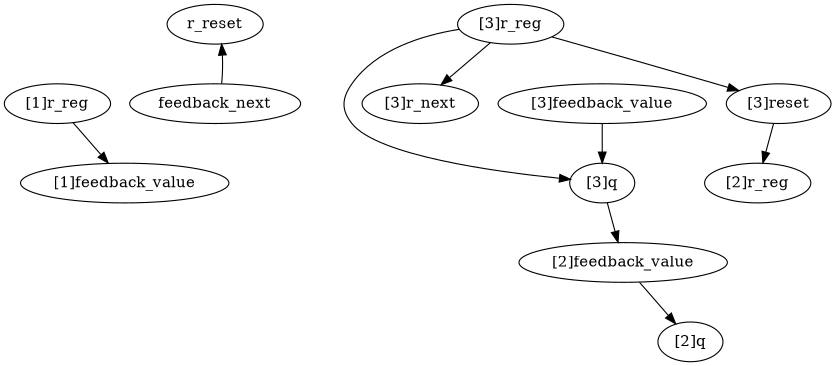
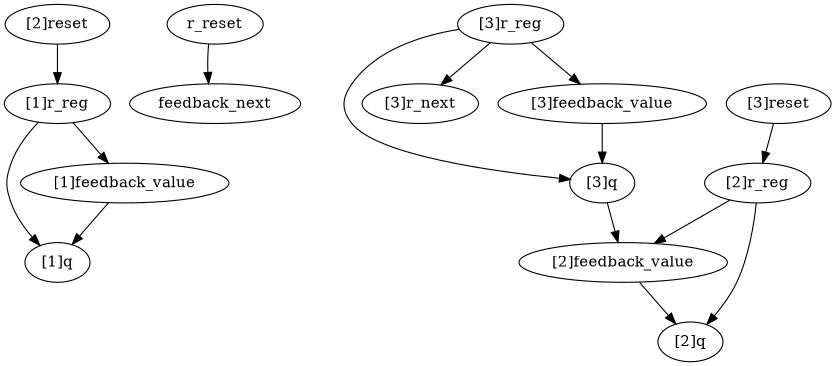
  strict digraph {
+   "[2]reset" [complexity=18 importance=3.18780422132 rank=0.177100234518]
    "[1]r_reg" [complexity=17 importance=1.54390211066 rank=0.0908177712154]
+   "[1]q" [complexity=11 importance=1.11951216082 rank=0.101773832801]
    "[1]feedback_value" [complexity=14 importance=1.2658538023 rank=0.0904181287355]
    n5 [complexity=6 importance=0.643902110661 label=r_reset rank=0.107317018444]
    n6 [complexity=3 importance=0.365853802298 label=feedback_next rank=0.121951267433]
    "[3]q" [complexity=33 importance=2.91951216082 rank=0.0884700654793]
    "[2]feedback_value" [complexity=25 importance=2.1658538023 rank=0.0866341520919]
    "[3]r_next" [complexity=30 importance=2.7 rank=0.09]
    "[2]r_reg" [complexity=28 importance=2.44390211066 rank=0.0872822182379]
    "[2]q" [complexity=22 importance=2.01951216082 rank=0.0917960073098]
    "[3]feedback_value" [complexity=36 importance=3.0658538023 rank=0.0851626056194]
    "[3]r_reg" [complexity=39 importance=3.34390211066 rank=0.0857410797605]
    "[3]reset" [complexity=29 importance=4.98780422132 rank=0.171993249011]
+   "[2]reset" -> "[1]r_reg"
+   "[1]r_reg" -> "[1]q"
    "[1]r_reg" -> "[1]feedback_value"
-   n6 -> n5
+   "[1]feedback_value" -> "[1]q"
+   n5 -> n6
    "[3]q" -> "[2]feedback_value"
    "[2]feedback_value" -> "[2]q"
+   "[2]r_reg" -> "[2]feedback_value"
+   "[2]r_reg" -> "[2]q"
    "[3]feedback_value" -> "[3]q"
    "[3]r_reg" -> "[3]q"
    "[3]r_reg" -> "[3]r_next"
-   "[3]r_reg" -> "[3]reset"
+   "[3]r_reg" -> "[3]feedback_value"
    "[3]reset" -> "[2]r_reg"
  }
